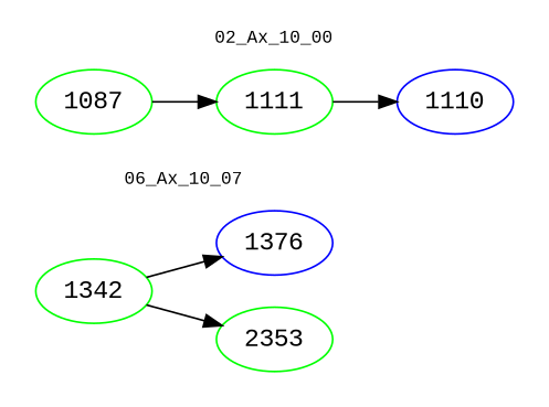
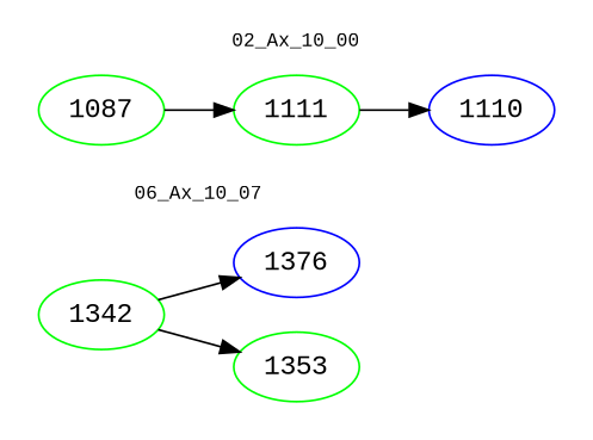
  digraph {
    fontname="Liberation Mono"
    rankdir=LR
    node [color=green fontname="Liberation Mono"]
    edge [color=black fontname="Liberation Mono"]
-   n1 [label=2353]
+   n1 [label=1353]
    n2 [label=1342]
    n3 [color=blue label=1376]
    n4 [label=1087]
    n5 [label=1111]
    n6 [color=blue label=1110]
    subgraph cluster_1 {
      color=white
      fontsize=10
      label="06_Ax_10_07"
      n1
      n2
      n3
    }
    subgraph cluster_2 {
      color=white
      fontsize=10
      label="02_Ax_10_00"
      n4
      n5
      n6
    }
    n2 -> n1
    n2 -> n3
    n4 -> n5
    n5 -> n6
  }
